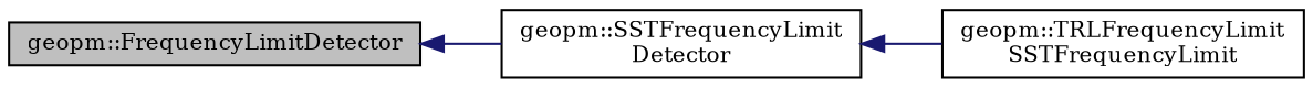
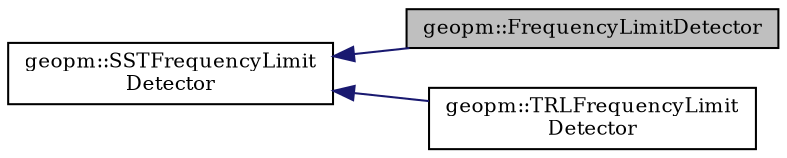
  digraph {
    fontname="DejaVu Serif"
    rankdir=LR
    node [color=black fillcolor=white fontname="DejaVu Serif" fontsize=10 shape=record style=filled]
    edge [color=midnightblue dir=back fontname="DejaVu Serif" fontsize=10 labelfontname=Helvetica labelfontsize=10 style=solid]
    n1 [fillcolor=grey75 fontcolor=black height=0.2 label="geopm::FrequencyLimitDetector" width=0.4]
    n2 [height=0.2 label="geopm::SSTFrequencyLimit\lDetector" width=0.4]
-   n3 [height=0.2 label="geopm::TRLFrequencyLimit\lSSTFrequencyLimit" width=0.4]
-   n1 -> n2
+   n3 [height=0.2 label="geopm::TRLFrequencyLimit\lDetector" width=0.4]
+   n2 -> n1
    n2 -> n3
  }
